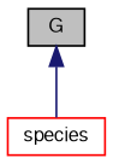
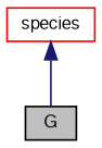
  digraph {
    rankdir=TB
    node [fontname=FreeSans fontsize=10 shape=record]
    n1 [color=black fillcolor=grey75 fontcolor=black height=0.2 label=G style=filled width=0.4]
    n2 [color=red height=0.2 label=species width=0.4]
-   n1 -> n2 [color=midnightblue dir=back fontname=FreeSans fontsize=10 labelfontname=FreeSans labelfontsize=10 style=solid]
+   n2 -> n1 [color=midnightblue dir=back fontname=FreeSans fontsize=10 labelfontname=FreeSans labelfontsize=10 style=solid]
  }
